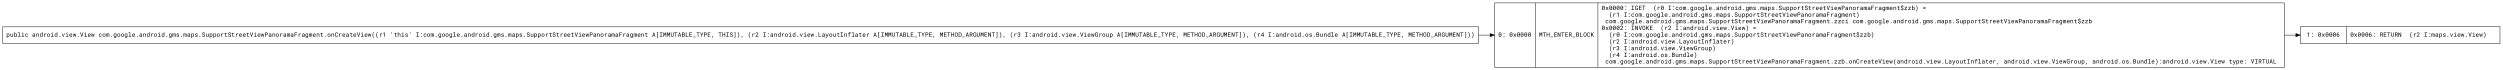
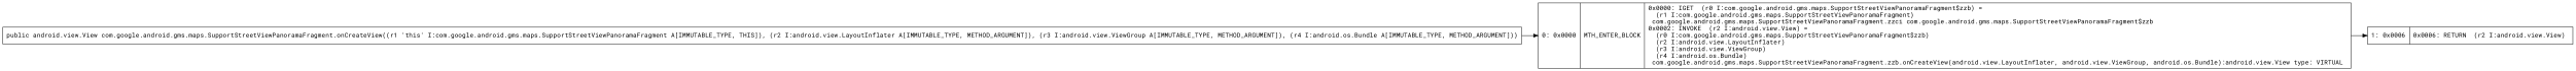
  digraph {
    rankdir=LR
    fontname="Roboto Mono"
    node [shape=record fontname="Roboto Mono"]
    edge [fontname="Roboto Mono"]
    n1 [label="{0\:\ 0x0000|MTH_ENTER_BLOCK\l|0x0000: IGET  (r0 I:com.google.android.gms.maps.SupportStreetViewPanoramaFragment$zzb) = \l  (r1 I:com.google.android.gms.maps.SupportStreetViewPanoramaFragment)\l com.google.android.gms.maps.SupportStreetViewPanoramaFragment.zzci com.google.android.gms.maps.SupportStreetViewPanoramaFragment$zzb \l0x0002: INVOKE  (r2 I:android.view.View) = \l  (r0 I:com.google.android.gms.maps.SupportStreetViewPanoramaFragment$zzb)\l  (r2 I:android.view.LayoutInflater)\l  (r3 I:android.view.ViewGroup)\l  (r4 I:android.os.Bundle)\l com.google.android.gms.maps.SupportStreetViewPanoramaFragment.zzb.onCreateView(android.view.LayoutInflater, android.view.ViewGroup, android.os.Bundle):android.view.View type: VIRTUAL \l}"]
-   n2 [label="{1\:\ 0x0006|0x0006: RETURN  (r2 I:maps.view.View) \l}"]
+   n2 [label="{1\:\ 0x0006|0x0006: RETURN  (r2 I:android.view.View) \l}"]
    n3 [label="{public android.view.View com.google.android.gms.maps.SupportStreetViewPanoramaFragment.onCreateView((r1 'this' I:com.google.android.gms.maps.SupportStreetViewPanoramaFragment A[IMMUTABLE_TYPE, THIS]), (r2 I:android.view.LayoutInflater A[IMMUTABLE_TYPE, METHOD_ARGUMENT]), (r3 I:android.view.ViewGroup A[IMMUTABLE_TYPE, METHOD_ARGUMENT]), (r4 I:android.os.Bundle A[IMMUTABLE_TYPE, METHOD_ARGUMENT])) }"]
    n1 -> n2
    n3 -> n1
  }
